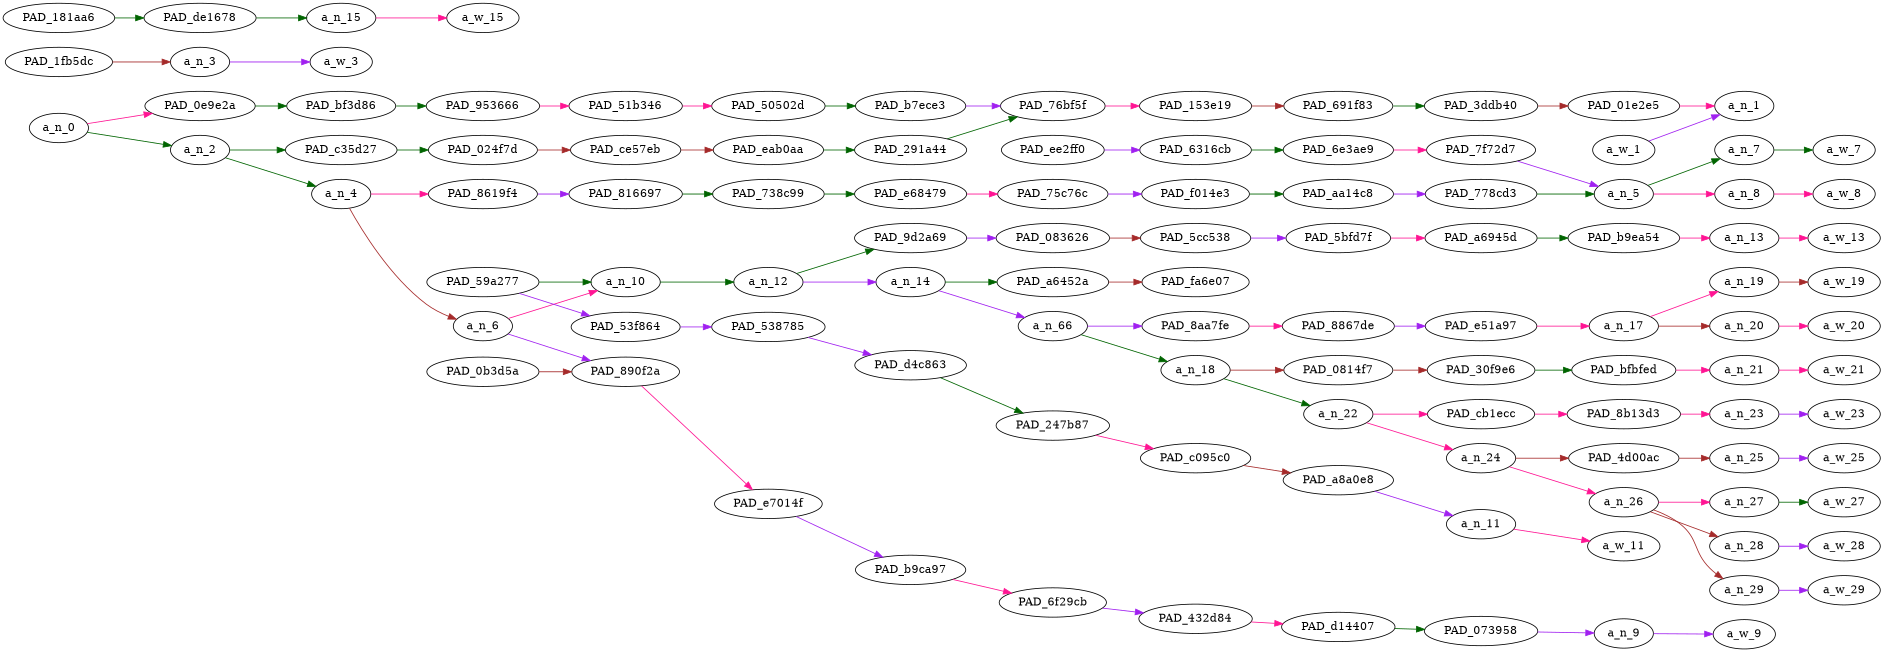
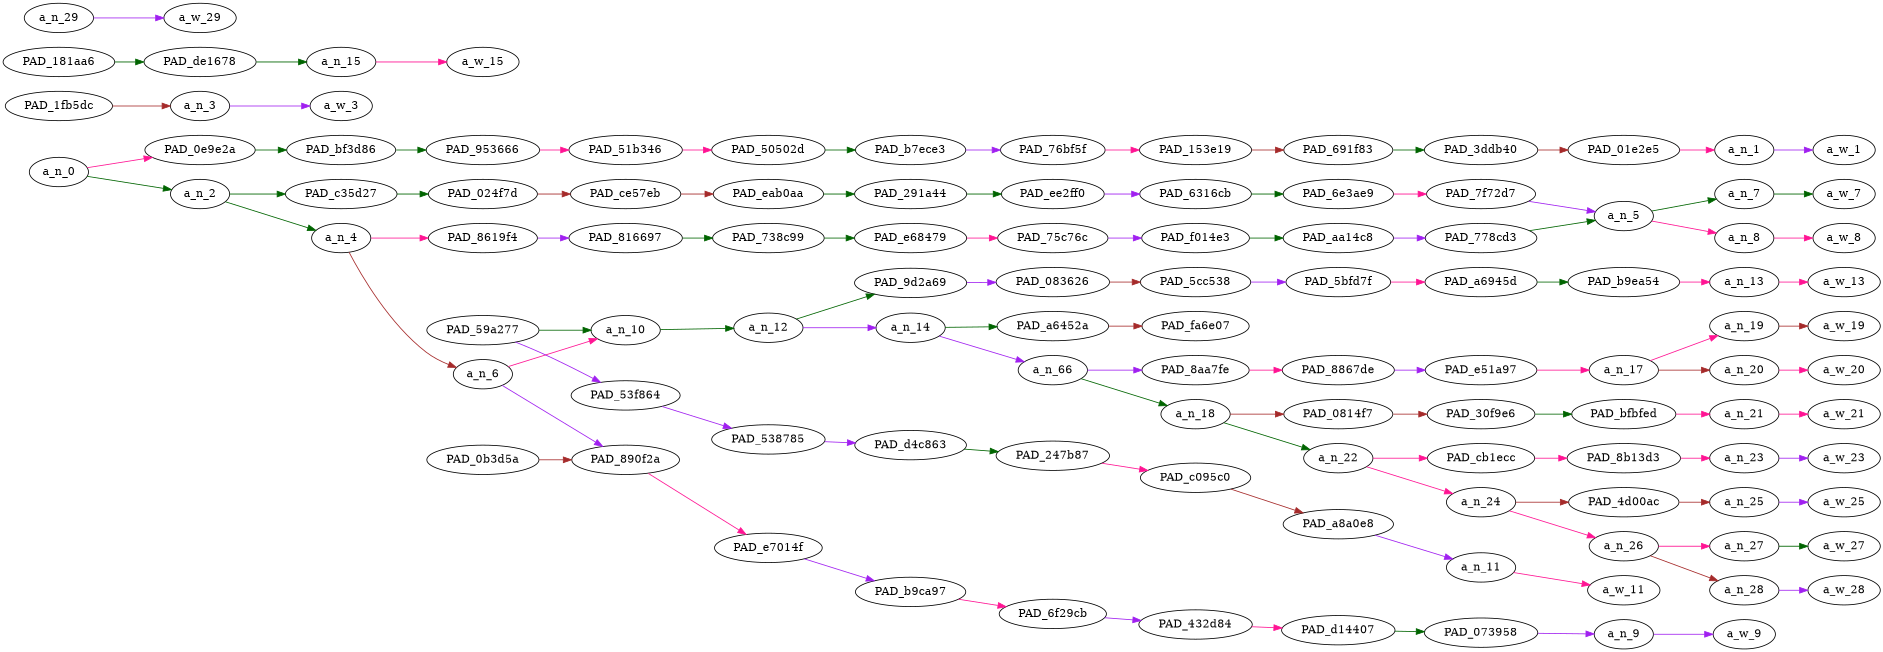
  strict digraph {
    rankdir=LR
    node [div_dir=1 index=0 level=1 text_span="[0]" value=0.05374179]
    edge [color=deeppink]
    a_n_0 [level=13 text_span="[0, 1, 2, 3, 4, 5, 6, 7, 8, 9, 10, 11, 12, 13, 14, 15]" value=1.00000002]
    PAD_0e9e2a [level=12]
    a_n_2 [index=1 level=12 text_span="[1, 2, 3, 4, 5, 6, 7, 8, 9, 10, 11, 12, 13, 14, 15]" value=0.94435823]
    PAD_bf3d86 [level=11]
    PAD_c35d27 [index=1 level=11 text_span="[1]" value=0.05246111]
    a_n_4 [index=2 level=11 text_span="[2, 3, 4, 5, 6, 7, 8, 9, 10, 11, 12, 13, 14, 15]" value=0.89004810]
    PAD_953666 [level=10]
    PAD_024f7d [index=1 level=10 text_span="[1]" value=0.05246111]
    PAD_8619f4 [index=2 level=10 text_span="[2, 3]" value=0.09496037]
    a_n_6 [index=3 level=10 text_span="[4, 5, 6, 7, 8, 9, 10, 11, 12, 13, 14, 15]" value=0.79328789]
    PAD_51b346 [level=9]
    PAD_50502d [level=8]
    PAD_b7ece3 [level=7]
    PAD_76bf5f [level=6]
    PAD_153e19 [level=5]
    PAD_691f83 [level=4]
    PAD_3ddb40 [level=3]
    PAD_01e2e5 [level=2]
    a_n_1
    a_w_1 [div_dir=0 level=0 value=i]
    PAD_ce57eb [index=1 level=9 text_span="[1]" value=0.05246111]
    PAD_816697 [index=2 level=9 text_span="[2, 3]" value=0.09496037]
    a_n_10 [index=4 level=9 text_span="[5, 6, 7, 8, 9, 10, 11, 12, 13, 14, 15]" value=0.74752916]
    PAD_890f2a [index=3 level=8 text_span="[4]" value=0.04401550]
    PAD_eab0aa [index=1 level=8 text_span="[1]" value=0.05246111]
    PAD_291a44 [index=1 level=7 text_span="[1]" value=0.05246111]
    PAD_ee2ff0 [index=1 level=6 text_span="[1]" value=0.05246111]
    PAD_6316cb [index=1 level=5 text_span="[1]" value=0.05246111]
    PAD_6e3ae9 [index=1 level=4 text_span="[1]" value=0.05246111]
    PAD_7f72d7 [index=1 level=3 text_span="[1]" value=0.05246111]
    a_n_5 [index=2 level=2 text_span="[2, 3]" value=0.09496037]
    PAD_1fb5dc [index=1 level=2 text_span="[1]" value=0.05246111]
    a_n_3 [index=1 text_span="[1]" value=0.05246111]
    a_w_3 [div_dir=0 index=1 level=0 text_span="[1]" value=wonder]
    PAD_738c99 [index=2 level=8 text_span="[2, 3]" value=0.09496037]
    PAD_0b3d5a [index=3 level=9 text_span="[4]" value=0.04401550]
    a_n_12 [index=5 level=8 text_span="[6, 7, 8, 9, 10, 11, 12, 13, 14, 15]" value=0.70434462]
    PAD_e68479 [index=2 level=7 text_span="[2, 3]" value=0.09496037]
    PAD_75c76c [index=2 level=6 text_span="[2, 3]" value=0.09496037]
    PAD_f014e3 [index=2 level=5 text_span="[2, 3]" value=0.09496037]
    PAD_aa14c8 [index=2 level=4 text_span="[2, 3]" value=0.09496037]
    PAD_778cd3 [index=2 level=3 text_span="[2, 3]" value=0.09496037]
    a_n_7 [index=2 text_span="[2]" value=0.04864498]
    a_n_8 [index=3 text_span="[3]" value=0.04582200]
    a_w_7 [div_dir=0 index=2 level=0 text_span="[2]" value=how]
    a_w_8 [div_dir=0 index=3 level=0 text_span="[3]" value=long]
    PAD_e7014f [index=3 level=7 text_span="[4]" value=0.04401550]
    PAD_59a277 [index=4 level=8 text_span="[5]" value=0.04146950]
    PAD_53f864 [index=4 level=7 text_span="[5]" value=0.04146950]
    PAD_9d2a69 [index=5 level=7 text_span="[6]" value=0.03363238]
    a_n_14 [index=6 level=7 text_span="[7, 8, 9, 10, 11, 12, 13, 14, 15]" value=0.66901847]
    PAD_b9ca97 [index=3 level=6 text_span="[4]" value=0.04401550]
    PAD_6f29cb [index=3 level=5 text_span="[4]" value=0.04401550]
    PAD_432d84 [index=3 level=4 text_span="[4]" value=0.04401550]
    PAD_d14407 [index=3 level=3 text_span="[4]" value=0.04401550]
    PAD_073958 [index=3 level=2 text_span="[4]" value=0.04401550]
    a_n_9 [index=4 text_span="[4]" value=0.04401550]
    a_w_9 [div_dir=0 index=4 level=0 text_span="[4]" value=until]
    PAD_538785 [index=4 level=6 text_span="[5]" value=0.04146950]
    PAD_083626 [index=5 level=6 text_span="[6]" value=0.03363238]
    PAD_a6452a [index=6 level=6 text_span="[7]" value=0.04683943]
    n62 [index=7 label=a_n_66 level=6 text_span="[8, 9, 10, 11, 12, 13, 14, 15]" value=0.62047187]
    PAD_d4c863 [index=4 level=5 text_span="[5]" value=0.04146950]
    PAD_247b87 [index=4 level=4 text_span="[5]" value=0.04146950]
    PAD_c095c0 [index=4 level=3 text_span="[5]" value=0.04146950]
    PAD_a8a0e8 [index=4 level=2 text_span="[5]" value=0.04146950]
    a_n_11 [index=5 text_span="[5]" value=0.04146950]
    a_w_11 [div_dir=0 index=5 level=0 text_span="[5]" value=they]
    PAD_5cc538 [index=5 level=5 text_span="[6]" value=0.03363238]
    PAD_fa6e07 [index=6 level=5 text_span="[7]" value=0.04683943]
    PAD_8aa7fe [index=7 level=5 text_span="[8, 9]" value=0.27566855]
    a_n_18 [index=8 level=5 text_span="[10, 11, 12, 13, 14, 15]" value=0.34314888]
    PAD_5bfd7f [index=5 level=4 text_span="[6]" value=0.03363238]
    PAD_a6945d [index=5 level=3 text_span="[6]" value=0.03363238]
    PAD_b9ea54 [index=5 level=2 text_span="[6]" value=0.03363238]
    a_n_13 [index=6 text_span="[6]" value=0.03363238]
    a_w_13 [div_dir=0 index=6 level=0 text_span="[6]" value=can]
    PAD_8867de [index=7 level=4 text_span="[8, 9]" value=0.27566855]
    PAD_0814f7 [index=8 level=4 text_span="[10]" value=0.07598363]
    a_n_22 [index=9 level=4 text_span="[11, 12, 13, 14, 15]" value=0.26645060]
    PAD_181aa6 [index=6 level=3 text_span="[7]" value=0.04683943]
    PAD_de1678 [index=6 level=2 text_span="[7]" value=0.04683943]
    a_n_15 [index=7 text_span="[7]" value=0.04683943]
    a_w_15 [div_dir=0 index=7 level=0 text_span="[7]" value=get]
    PAD_e51a97 [index=7 level=3 text_span="[8, 9]" value=0.27566855]
    PAD_30f9e6 [index=8 level=3 text_span="[10]" value=0.07598363]
    PAD_cb1ecc [index=9 level=3 text_span="[11]" value=0.04459739]
    a_n_24 [index=10 level=3 text_span="[12, 13, 14, 15]" value=0.22134074]
    a_n_17 [index=7 level=2 text_span="[8, 9]" value=0.27566855]
    a_n_19 [index=8 text_span="[8]" value=0.06257361]
    a_n_20 [index=9 text_span="[9]" value=0.21125459]
    a_w_19 [div_dir=0 index=8 level=0 text_span="[8]" value=the]
    a_w_20 [div_dir=0 index=9 level=0 text_span="[9]" value=nigger]
    PAD_bfbfed [index=8 level=2 text_span="[10]" value=0.07598363]
    PAD_8b13d3 [index=9 level=2 text_span="[11]" value=0.04459739]
    PAD_4d00ac [index=10 level=2 text_span="[12]" value=0.03681563]
    a_n_26 [index=11 level=2 text_span="[13, 14, 15]" value=0.18409680]
    a_n_21 [index=10 text_span="[10]" value=0.07598363]
    a_w_21 [div_dir=0 index=10 level=0 text_span="[10]" value=stink]
    a_n_23 [index=11 text_span="[11]" value=0.04459739]
    a_n_25 [index=12 text_span="[12]" value=0.03681563]
    a_n_27 [index=13 text_span="[13]" value=0.04492204]
    a_n_28 [index=14 text_span="[14]" value=0.06927663]
    a_n_29 [index=15 text_span="[15]" value=0.06952875]
    a_w_23 [div_dir=0 index=11 level=0 text_span="[11]" value=out]
    a_w_25 [div_dir=0 index=12 level=0 text_span="[12]" value=of]
    a_w_27 [div_dir=0 index=13 level=0 text_span="[13]" value=the1]
    a_w_28 [div_dir=0 index=14 level=0 text_span="[14]" value=white]
    a_w_29 [div_dir=0 index=15 level=0 text_span="[15]" value=house]
    a_n_0 -> PAD_0e9e2a
    a_n_0 -> a_n_2 [color=darkgreen]
    PAD_0e9e2a -> PAD_bf3d86 [color=darkgreen]
    a_n_2 -> PAD_c35d27 [color=darkgreen]
    a_n_2 -> a_n_4 [color=darkgreen]
    PAD_bf3d86 -> PAD_953666 [color=darkgreen]
    PAD_c35d27 -> PAD_024f7d [color=darkgreen]
    a_n_4 -> PAD_8619f4
    a_n_4 -> a_n_6 [color=brown]
    PAD_953666 -> PAD_51b346
    PAD_024f7d -> PAD_ce57eb [color=brown]
    PAD_8619f4 -> PAD_816697 [color=purple]
    a_n_6 -> a_n_10
    a_n_6 -> PAD_890f2a [color=purple]
    PAD_51b346 -> PAD_50502d
    PAD_50502d -> PAD_b7ece3 [color=darkgreen]
    PAD_b7ece3 -> PAD_76bf5f [color=purple]
    PAD_76bf5f -> PAD_153e19
    PAD_153e19 -> PAD_691f83 [color=brown]
    PAD_691f83 -> PAD_3ddb40 [color=darkgreen]
    PAD_3ddb40 -> PAD_01e2e5 [color=brown]
    PAD_01e2e5 -> a_n_1
-   a_w_1 -> a_n_1 [color=purple]
+   a_n_1 -> a_w_1 [color=purple]
    PAD_ce57eb -> PAD_eab0aa [color=brown]
    PAD_816697 -> PAD_738c99 [color=darkgreen]
    a_n_10 -> a_n_12 [color=darkgreen]
    PAD_890f2a -> PAD_e7014f
    PAD_eab0aa -> PAD_291a44 [color=darkgreen]
-   PAD_291a44 -> PAD_76bf5f [color=darkgreen]
+   PAD_291a44 -> PAD_ee2ff0 [color=darkgreen]
    PAD_ee2ff0 -> PAD_6316cb [color=purple]
    PAD_6316cb -> PAD_6e3ae9 [color=darkgreen]
    PAD_6e3ae9 -> PAD_7f72d7
    PAD_7f72d7 -> a_n_5 [color=purple]
    a_n_5 -> a_n_7 [color=darkgreen]
    a_n_5 -> a_n_8
    PAD_1fb5dc -> a_n_3 [color=brown]
    a_n_3 -> a_w_3 [color=purple]
    PAD_738c99 -> PAD_e68479 [color=darkgreen]
    PAD_0b3d5a -> PAD_890f2a [color=brown]
    a_n_12 -> PAD_9d2a69 [color=darkgreen]
    a_n_12 -> a_n_14 [color=purple]
    PAD_e68479 -> PAD_75c76c
    PAD_75c76c -> PAD_f014e3 [color=purple]
    PAD_f014e3 -> PAD_aa14c8 [color=darkgreen]
    PAD_aa14c8 -> PAD_778cd3 [color=purple]
    PAD_778cd3 -> a_n_5 [color=darkgreen]
    a_n_7 -> a_w_7 [color=darkgreen]
    a_n_8 -> a_w_8
    PAD_e7014f -> PAD_b9ca97 [color=purple]
    PAD_59a277 -> a_n_10 [color=darkgreen]
    PAD_59a277 -> PAD_53f864 [color=purple]
    PAD_53f864 -> PAD_538785 [color=purple]
    PAD_9d2a69 -> PAD_083626 [color=purple]
    a_n_14 -> PAD_a6452a [color=darkgreen]
    a_n_14 -> n62 [color=purple]
    PAD_b9ca97 -> PAD_6f29cb
    PAD_6f29cb -> PAD_432d84 [color=purple]
    PAD_432d84 -> PAD_d14407
    PAD_d14407 -> PAD_073958 [color=darkgreen]
    PAD_073958 -> a_n_9 [color=purple]
    a_n_9 -> a_w_9 [color=purple]
    PAD_538785 -> PAD_d4c863 [color=purple]
    PAD_083626 -> PAD_5cc538 [color=brown]
    PAD_a6452a -> PAD_fa6e07 [color=brown]
    n62 -> PAD_8aa7fe [color=purple]
    n62 -> a_n_18 [color=darkgreen]
    PAD_d4c863 -> PAD_247b87 [color=darkgreen]
    PAD_247b87 -> PAD_c095c0
    PAD_c095c0 -> PAD_a8a0e8 [color=brown]
    PAD_a8a0e8 -> a_n_11 [color=purple]
    a_n_11 -> a_w_11
    PAD_5cc538 -> PAD_5bfd7f [color=purple]
    PAD_8aa7fe -> PAD_8867de
    a_n_18 -> PAD_0814f7 [color=brown]
    a_n_18 -> a_n_22 [color=darkgreen]
    PAD_5bfd7f -> PAD_a6945d
    PAD_a6945d -> PAD_b9ea54 [color=darkgreen]
    PAD_b9ea54 -> a_n_13
    a_n_13 -> a_w_13
    PAD_8867de -> PAD_e51a97 [color=purple]
    PAD_0814f7 -> PAD_30f9e6 [color=brown]
    a_n_22 -> PAD_cb1ecc
    a_n_22 -> a_n_24
    PAD_181aa6 -> PAD_de1678 [color=darkgreen]
    PAD_de1678 -> a_n_15 [color=darkgreen]
    a_n_15 -> a_w_15
    PAD_e51a97 -> a_n_17
    PAD_30f9e6 -> PAD_bfbfed [color=darkgreen]
    PAD_cb1ecc -> PAD_8b13d3
    a_n_24 -> PAD_4d00ac [color=brown]
    a_n_24 -> a_n_26
    a_n_17 -> a_n_19
    a_n_17 -> a_n_20 [color=brown]
    a_n_19 -> a_w_19 [color=brown]
    a_n_20 -> a_w_20
    PAD_bfbfed -> a_n_21
    PAD_8b13d3 -> a_n_23
    PAD_4d00ac -> a_n_25 [color=brown]
    a_n_26 -> a_n_27
    a_n_26 -> a_n_28 [color=brown]
-   a_n_26 -> a_n_29 [color=brown]
    a_n_21 -> a_w_21
    a_n_23 -> a_w_23 [color=purple]
    a_n_25 -> a_w_25 [color=purple]
    a_n_27 -> a_w_27 [color=darkgreen]
    a_n_28 -> a_w_28 [color=purple]
    a_n_29 -> a_w_29 [color=purple]
  }
